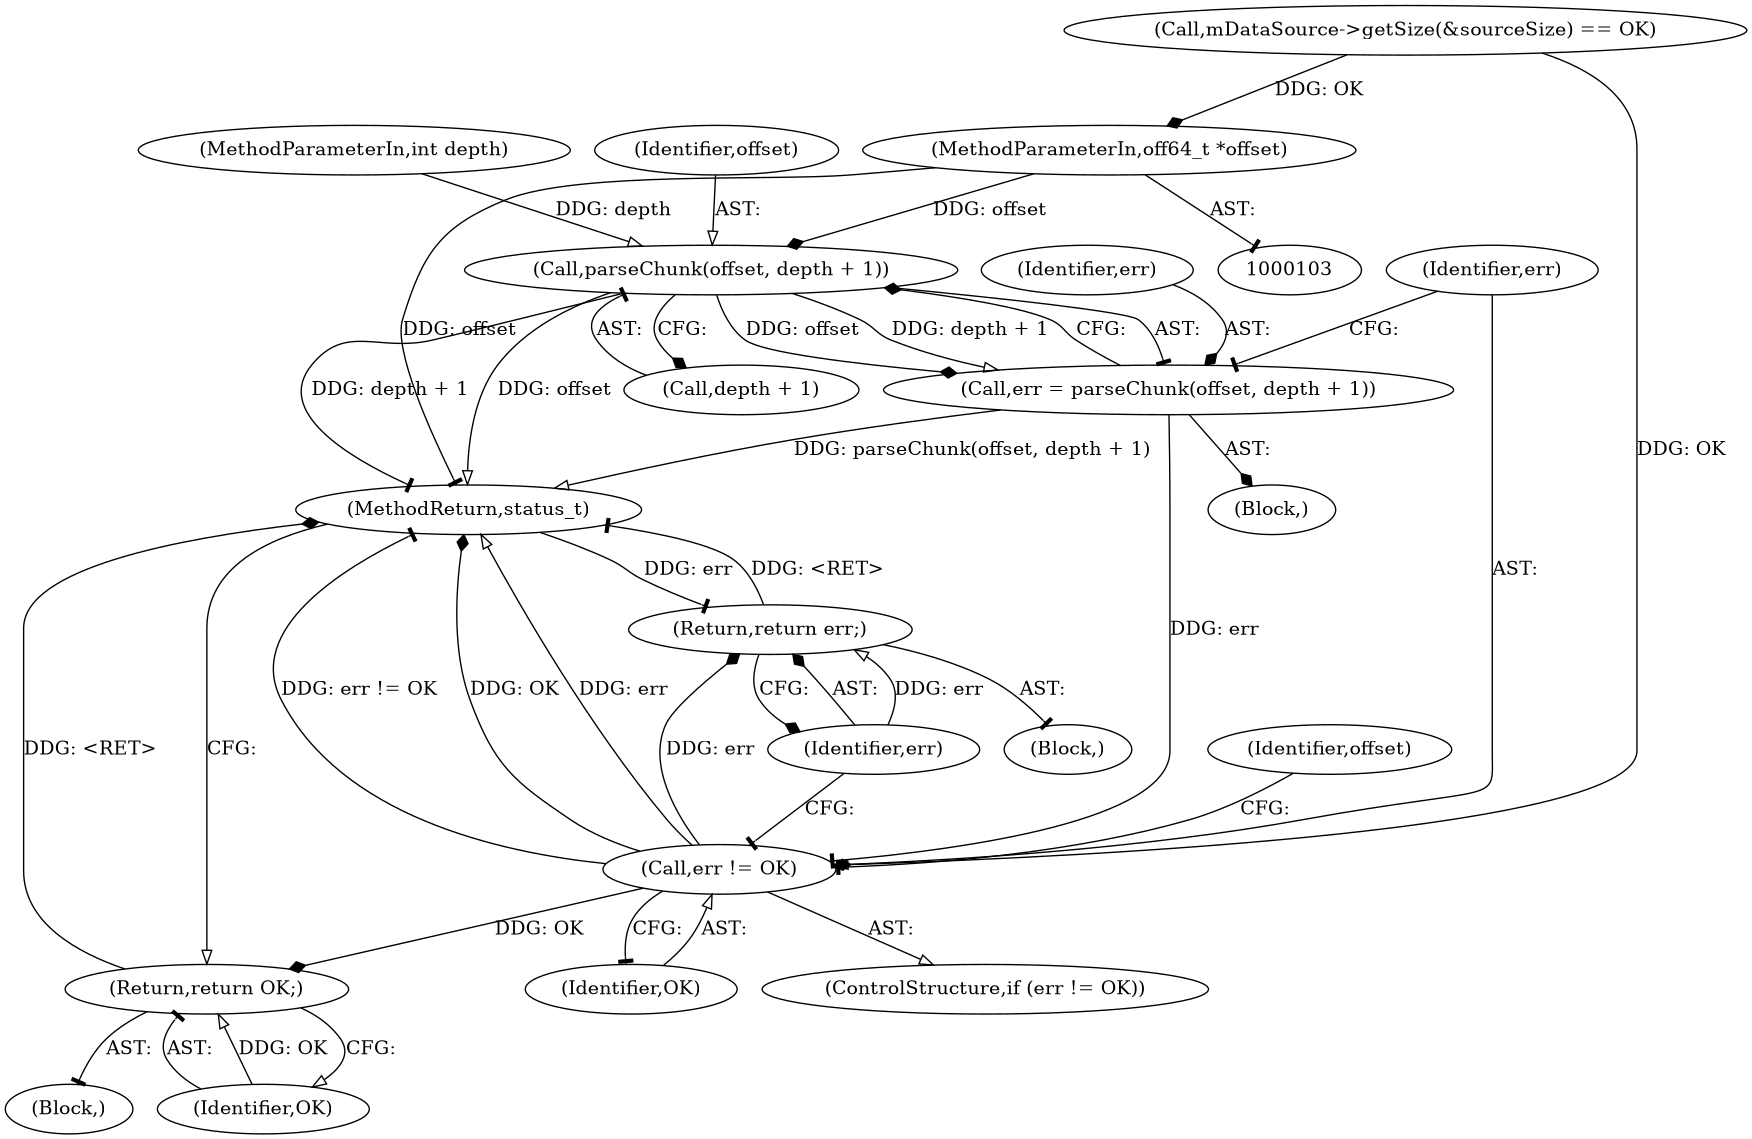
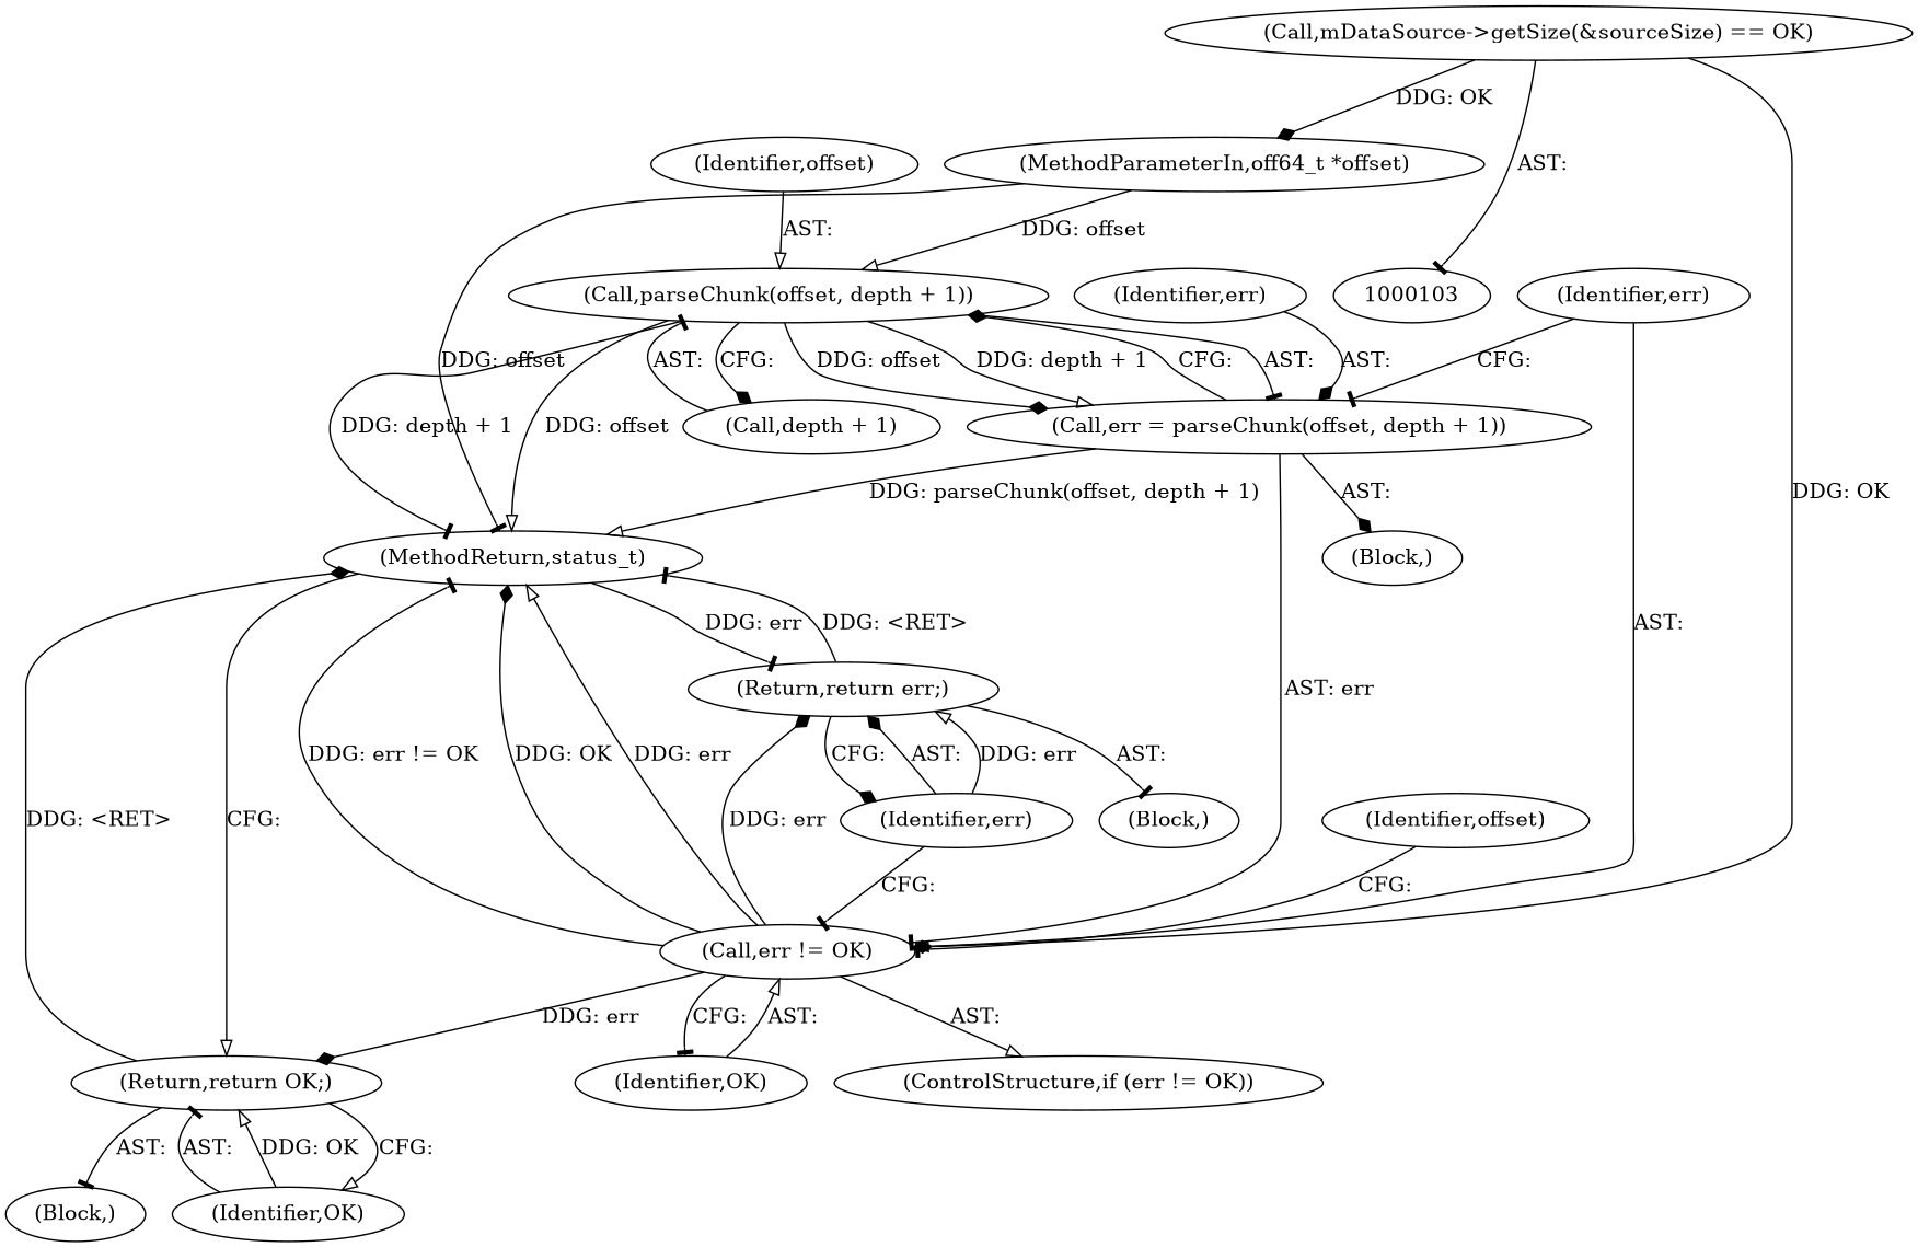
  digraph {
    edge [arrowhead=tee]
    n1 [label="(MethodParameterIn,off64_t *offset)"]
    n2 [label="(Call,parseChunk(offset, depth + 1))"]
    n3 [label="(MethodReturn,status_t)"]
    1000103
    n5 [label="(Call,err = parseChunk(offset, depth + 1))"]
    n6 [label="(Call,depth + 1)"]
    n7 [label="(Return,return err;)"]
    n8 [label="(Return,return OK;)"]
    n9 [label="(Call,err != OK)"]
    n10 [label="(Block,)"]
    n11 [label="(ControlStructure,if (err != OK))"]
    n12 [label="(Identifier,OK)"]
    n13 [label="(Identifier,err)"]
    n14 [label="(Block,)"]
    n15 [label="(Block,)"]
    n16 [label="(Identifier,OK)"]
-   n17 [label="(MethodParameterIn,int depth)"]
    n18 [label="(Identifier,offset)"]
    n19 [label="(Identifier,err)"]
    n20 [label="(Identifier,err)"]
    n21 [label="(Call,mDataSource->getSize(&sourceSize) == OK)"]
    n22 [label="(Identifier,offset)"]
-   n1 -> n2 [arrowhead=diamond label="DDG: offset"]
+   n1 -> n2 [arrowhead=onormal label="DDG: offset"]
    n1 -> n3 [label="DDG: offset"]
-   n1 -> 1000103 [label="AST: "]
+   n21 -> 1000103 [label="AST: "]
    n2 -> n3 [arrowhead=onormal label="DDG: offset"]
    n2 -> n3 [label="DDG: depth + 1"]
    n2 -> n5 [label="AST: "]
    n2 -> n5 [arrowhead=diamond label="DDG: offset"]
    n2 -> n5 [arrowhead=onormal label="DDG: depth + 1"]
    n2 -> n6 [arrowhead=diamond label="CFG: "]
    n3 -> n7 [label="DDG: err"]
    n3 -> n8 [arrowhead=onormal label="CFG: "]
    n5 -> n2 [arrowhead=diamond label="CFG: "]
    n5 -> n3 [arrowhead=onormal label="DDG: parseChunk(offset, depth + 1)"]
-   n5 -> n9 [label="DDG: err"]
+   n5 -> n9 [label="AST: err"]
    n5 -> n10 [arrowhead=diamond label="AST: "]
    n6 -> n2 [label="AST: "]
    n7 -> n3 [label="DDG: <RET>"]
    n7 -> n13 [arrowhead=diamond label="CFG: "]
    n7 -> n14 [label="AST: "]
    n8 -> n3 [arrowhead=diamond label="DDG: <RET>"]
    n8 -> n15 [label="AST: "]
    n8 -> n16 [arrowhead=onormal label="CFG: "]
    n9 -> n3 [label="DDG: err != OK"]
    n9 -> n3 [arrowhead=diamond label="DDG: OK"]
    n9 -> n3 [arrowhead=onormal label="DDG: err"]
    n9 -> n7 [arrowhead=diamond label="DDG: err"]
-   n9 -> n8 [arrowhead=diamond label="DDG: OK"]
+   n9 -> n8 [arrowhead=diamond label="DDG: err"]
    n9 -> n11 [arrowhead=onormal label="AST: "]
    n9 -> n12 [label="CFG: "]
    n12 -> n9 [arrowhead=onormal label="AST: "]
    n13 -> n7 [arrowhead=diamond label="AST: "]
    n13 -> n7 [arrowhead=onormal label="DDG: err"]
    n13 -> n9 [label="CFG: "]
    n16 -> n8 [label="AST: "]
    n16 -> n8 [arrowhead=onormal label="DDG: OK"]
-   n17 -> n2 [arrowhead=onormal label="DDG: depth"]
    n18 -> n2 [arrowhead=onormal label="AST: "]
    n19 -> n5 [label="CFG: "]
    n19 -> n9 [arrowhead=onormal label="AST: "]
    n20 -> n5 [arrowhead=diamond label="AST: "]
    n21 -> n1 [arrowhead=diamond label="DDG: OK"]
    n21 -> n9 [arrowhead=diamond label="DDG: OK"]
    n22 -> n9 [label="CFG: "]
  }
